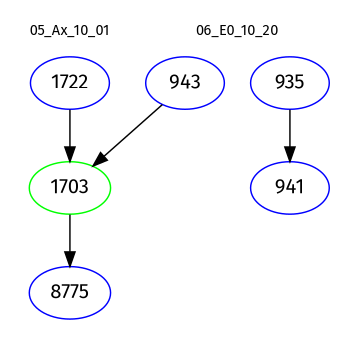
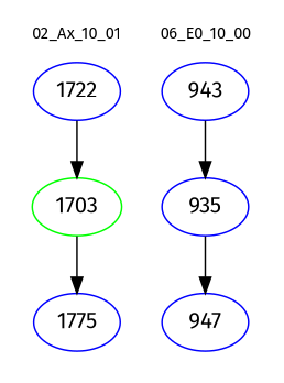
  digraph {
    fontname="Fira Sans"
    node [color=blue fontname="Fira Sans"]
    edge [color=black fontname="Fira Sans"]
    n1 [label=1722]
    n2 [color=green label=1703]
-   n3 [label=8775]
+   n3 [label=1775]
    n4 [label=943]
    n5 [label=935]
-   n6 [label=941]
+   n6 [label=947]
    subgraph cluster_1 {
      color=white
      fontsize=10
-     label="05_Ax_10_01"
+     label="02_Ax_10_01"
      n1
      n2
      n3
    }
    subgraph cluster_2 {
      color=white
      fontsize=10
-     label="06_E0_10_20"
+     label="06_E0_10_00"
      n4
      n5
      n6
    }
    n1 -> n2
    n2 -> n3
-   n4 -> n2
+   n4 -> n5
    n5 -> n6
  }
